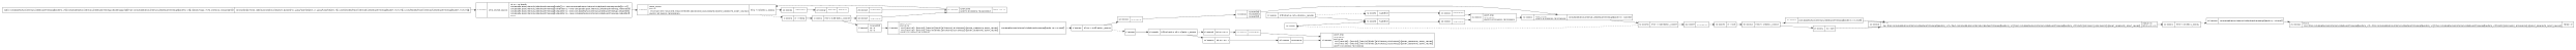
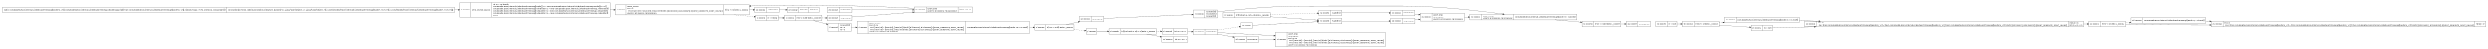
  digraph {
    fontname="Fira Sans"
    rankdir=LR
    node [fontname="Fira Sans" shape=record]
    edge [fontname="Fira Sans"]
    n1 [label="{0\:\ 0x0000|MTH_ENTER_BLOCK\l|int r0 = r11.length\lcom.google.gson.internal.LinkedHashTreeMap$Node[] r1 = new com.google.gson.internal.LinkedHashTreeMap.Node[(r0 * 2)]\lcom.google.gson.internal.LinkedHashTreeMap$AvlIterator r2 = new com.google.gson.internal.LinkedHashTreeMap.AvlIterator()\lcom.google.gson.internal.LinkedHashTreeMap$AvlBuilder r3 = new com.google.gson.internal.LinkedHashTreeMap.AvlBuilder()\lcom.google.gson.internal.LinkedHashTreeMap$AvlBuilder r4 = new com.google.gson.internal.LinkedHashTreeMap.AvlBuilder()\lr6 = 0\l}"]
    n2 [label="{1\:\ 0x0016|LOOP_START\lPHI: r6 \l  PHI: (r6v1 int) = (r6v0 int), (r6v2 int) binds: [B:0:0x0000, B:26:0x0064] A[DONT_GENERATE, DONT_INLINE]\lLOOP:0: B:1:0x0016\-\>B:26:0x0064\l|if (r6 \>= r0) goto L_0x0067\l}"]
    n3 [label="{2\:\ 0x0018|r7 = r11[r6]\l}"]
    n4 [label="{28\:\ 0x0067|SYNTHETIC\l}"]
    n5 [label="{3\:\ 0x001a|if (r7 != null) goto L_0x001d\l}"]
    n6 [label="{27\:\ 0x0067|RETURN\l|return r1\l}"]
    n7 [label="{4\:\ 0x001d|r2.reset(r7)\lr8 = 0\lr9 = 0\l}"]
    n8 [label="{30\:\ 0x0064|SYNTHETIC\l}"]
    n9 [label="{5\:\ 0x0022|LOOP_START\lPHI: r8 r9 \l  PHI: (r8v1 int) = (r8v0 int), (r8v6 int) binds: [B:4:0x001d, B:31:0x0022] A[DONT_GENERATE, DONT_INLINE]\l  PHI: (r9v1 int) = (r9v0 int), (r9v2 int) binds: [B:4:0x001d, B:31:0x0022] A[DONT_GENERATE, DONT_INLINE]\lLOOP:1: B:5:0x0022\-\>B:31:0x0022\l|com.google.gson.internal.LinkedHashTreeMap$Node r10 = r2.next()\l}"]
    n10 [label="{26\:\ 0x0064|LOOP_END\lLOOP:0: B:1:0x0016\-\>B:26:0x0064\l|int r6 = r6 + 1\l}"]
    n11 [label="{6\:\ 0x0026|if (r10 == null) goto L_0x0033\l}"]
    n12 [label="{7\:\ 0x0028}"]
    n13 [label="{32\:\ 0x0033|SYNTHETIC\l}"]
    n14 [label="{8\:\ 0x002b|if ((r10.hash & r0) != 0) goto L_0x0030\l}"]
    n15 [label="{11\:\ 0x0033|r3.reset(r8)\lr4.reset(r9)\lr2.reset(r7)\l}"]
    n16 [label="{9\:\ 0x002d|int r8 = r8 + 1\l}"]
    n17 [label="{10\:\ 0x0030|int r9 = r9 + 1\l}"]
    n18 [label="{33\:\ 0x0022|SYNTHETIC\l}"]
    n19 [label="{34\:\ 0x0022|SYNTHETIC\l}"]
    n20 [label="{31\:\ 0x0022|LOOP_END\lSYNTHETIC\lPHI: r8 r9 \l  PHI: (r8v6 int) = (r8v1 int), (r8v7 int) binds: [B:34:0x0022, B:33:0x0022] A[DONT_GENERATE, DONT_INLINE]\l  PHI: (r9v2 int) = (r9v3 int), (r9v1 int) binds: [B:34:0x0022, B:33:0x0022] A[DONT_GENERATE, DONT_INLINE]\lLOOP:1: B:5:0x0022\-\>B:31:0x0022\l}"]
    n21 [label="{12\:\ 0x003c|LOOP_START\lLOOP:2: B:12:0x003c\-\>B:35:0x003c\l|com.google.gson.internal.LinkedHashTreeMap$Node r7 = r2.next()\l}"]
    n22 [label="{13\:\ 0x0040|if (r7 == null) goto L_0x004f\l}"]
    n23 [label="{14\:\ 0x0042}"]
    n24 [label="{36\:\ 0x004f|SYNTHETIC\l}"]
    n25 [label="{17\:\ 0x004b|r4.add(r7)\l}"]
    n26 [label="{18\:\ 0x004f|r7 = null\l}"]
    n27 [label="{15\:\ 0x0045|if ((r7.hash & r0) != 0) goto L_0x004b\l}"]
    n28 [label="{16\:\ 0x0047|r3.add(r7)\l}"]
    n29 [label="{37\:\ 0x003c|SYNTHETIC\l}"]
    n30 [label="{38\:\ 0x003c|SYNTHETIC\l}"]
    n31 [label="{35\:\ 0x003c|LOOP_END\lSYNTHETIC\lLOOP:2: B:12:0x003c\-\>B:35:0x003c\l}"]
    n32 [label="{19\:\ 0x0050|if (r8 \<= 0) goto L_0x0057\l}"]
    n33 [label="{20\:\ 0x0052|com.google.gson.internal.LinkedHashTreeMap$Node r8 = r3.root()\l}"]
    n34 [label="{21\:\ 0x0057|r8 = null\l}"]
    n35 [label="{22\:\ 0x0058|PHI: r8 \l  PHI: (r8v2 com.google.gson.internal.LinkedHashTreeMap$Node\<K, V\>) = (r8v4 com.google.gson.internal.LinkedHashTreeMap$Node\<K, V\>), (r8v5 com.google.gson.internal.LinkedHashTreeMap$Node\<K, V\>) binds: [B:21:0x0057, B:20:0x0052] A[DONT_GENERATE, DONT_INLINE]\l|r1[r6] = r8\lint r8 = r6 + r0\l}"]
    n36 [label="{23\:\ 0x005c|if (r9 \<= 0) goto L_0x0062\l}"]
    n37 [label="{24\:\ 0x005e|com.google.gson.internal.LinkedHashTreeMap$Node r7 = r4.root()\l}"]
    n38 [label="{25\:\ 0x0062|PHI: r7 \l  PHI: (r7v3 com.google.gson.internal.LinkedHashTreeMap$Node\<K, V\>) = (r7v2 com.google.gson.internal.LinkedHashTreeMap$Node\<K, V\>), (r7v4 com.google.gson.internal.LinkedHashTreeMap$Node\<K, V\>) binds: [B:23:0x005c, B:24:0x005e] A[DONT_GENERATE, DONT_INLINE]\l|r1[r8] = r7\l}"]
    n39 [label="{29\:\ 0x0064|SYNTHETIC\l}"]
    n40 [label="{static com.google.gson.internal.LinkedHashTreeMap$Node\<K, V\>[] com.google.gson.internal.LinkedHashTreeMap.doubleCapacity((r11v0 com.google.gson.internal.LinkedHashTreeMap$Node\<K, V\>[] A[IMMUTABLE_TYPE, METHOD_ARGUMENT]))  | Annotation[SYSTEM, dalvik.annotation.Signature, \{value=[\<K:, Ljava\/lang\/Object;, V:, Ljava\/lang\/Object;, \>([, Lcom\/google\/gson\/internal\/LinkedHashTreeMap$Node\<, TK;TV;\>;)[, Lcom\/google\/gson\/internal\/LinkedHashTreeMap$Node\<, TK;TV;\>;]\}]\l}"]
    n1 -> n2
    n2 -> n3 [style=dashed]
    n2 -> n4
    n3 -> n5
    n4 -> n6
    n5 -> n7
    n5 -> n8 [style=dashed]
    n7 -> n9
    n8 -> n10
    n9 -> n11
    n10 -> n2
    n11 -> n12 [style=dashed]
    n11 -> n13
    n12 -> n14
    n13 -> n15
    n14 -> n16 [style=dashed]
    n14 -> n17
    n15 -> n21
    n16 -> n18
-   n17 -> n19
+   n18 -> n19
    n18 -> n20
    n19 -> n20
    n21 -> n22
-   n22 -> n23 [style=dashed]
+   n18 -> n23 [style=dashed]
    n22 -> n24
    n23 -> n25
-   n24 -> n26
    n25 -> n30
    n26 -> n32
    n27 -> n25
    n27 -> n28 [style=dashed]
    n28 -> n29
    n29 -> n31
    n30 -> n31
    n31 -> n21
    n32 -> n33 [style=dashed]
    n32 -> n34
    n33 -> n35
    n34 -> n35
    n35 -> n36
    n36 -> n37 [style=dashed]
+   n36 -> n38
    n37 -> n38
    n39 -> n10
    n40 -> n1
  }
